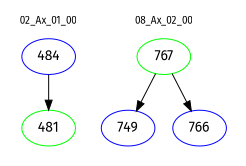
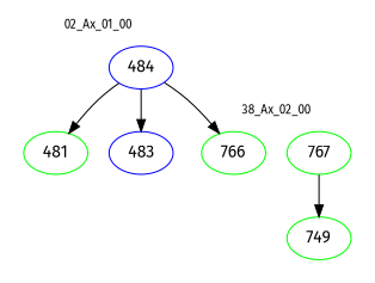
  digraph {
    fontname="Fira Sans"
    node [color=blue fontname="Fira Sans"]
    edge [color=black fontname="Fira Sans"]
    n1 [label=484]
    n2 [color=green label=481]
+   n3 [label=483]
    n4 [color=green label=767]
-   n5 [label=749]
-   n6 [label=766]
+   n5 [color=green label=749]
+   n6 [color=green label=766]
    subgraph cluster_1 {
      color=white
      fontsize=10
      label="02_Ax_01_00"
      n1
      n2
+     n3
    }
    subgraph cluster_2 {
      color=white
      fontsize=10
-     label="08_Ax_02_00"
+     label="38_Ax_02_00"
      n4
      n5
      n6
    }
    n1 -> n2
+   n1 -> n3
    n4 -> n5
-   n4 -> n6
+   n1 -> n6
  }
